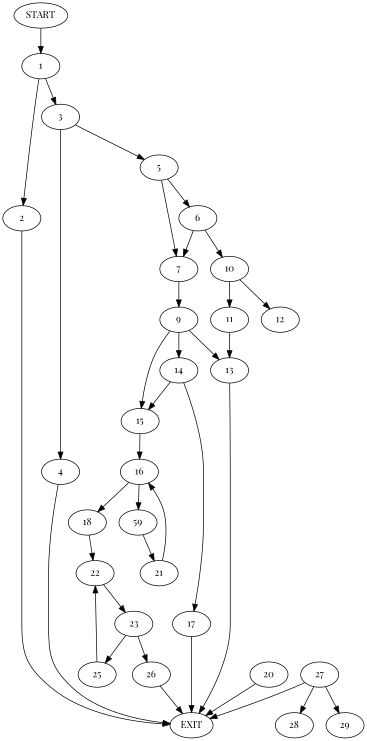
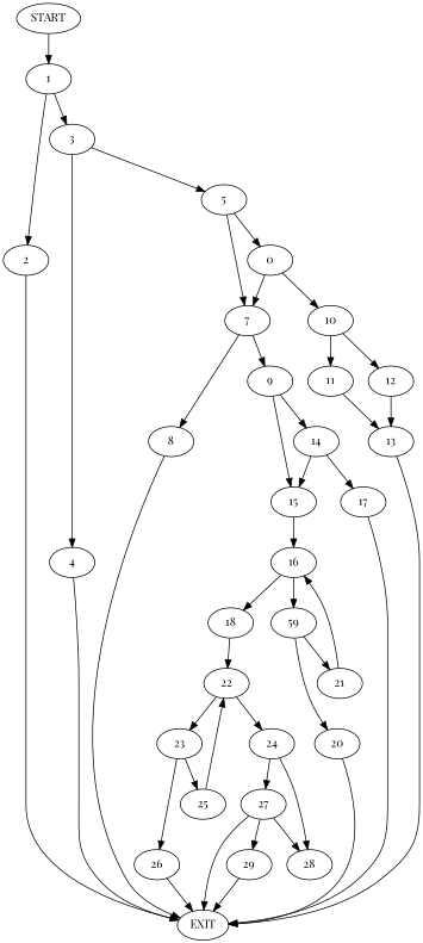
  digraph {
    fontname="Playfair Display"
    node [fontname="Playfair Display"]
    edge [fontname="Playfair Display"]
    n1 [label=START]
    1
    2
    3
    n5 [label=EXIT]
    4
    5
-   6
+   6 [label=0]
    7
    10
+   8
    9
    11
    12
    14
    15
    17
    16
    13
    18
    n21 [label=59]
    22
    20
    21
    23
+   24
    25
    26
    27
    28
    29
    n1 -> 1
    1 -> 2
    1 -> 3
    2 -> n5
    3 -> 4
    3 -> 5
    4 -> n5
    5 -> 6
    5 -> 7
    6 -> 7
    6 -> 10
+   7 -> 8
    7 -> 9
    10 -> 11
    10 -> 12
+   8 -> n5
    9 -> 14
    9 -> 15
    11 -> 13
-   9 -> 13
+   12 -> 13
    14 -> 15
    14 -> 17
    15 -> 16
    17 -> n5
    16 -> 18
    16 -> n21
    13 -> n5
    18 -> 22
+   n21 -> 20
    n21 -> 21
    22 -> 23
+   22 -> 24
    20 -> n5
    21 -> 16
    23 -> 25
    23 -> 26
+   24 -> 27
+   24 -> 28
    25 -> 22
    26 -> n5
    27 -> n5
    27 -> 28
    27 -> 29
+   29 -> n5
  }
